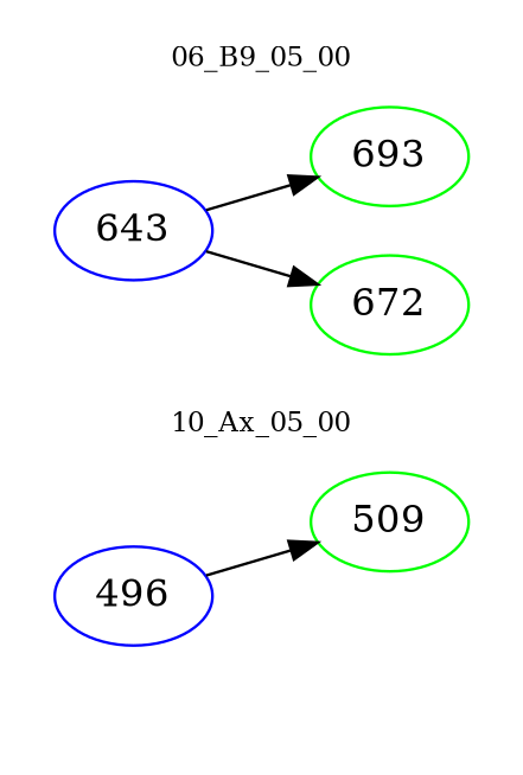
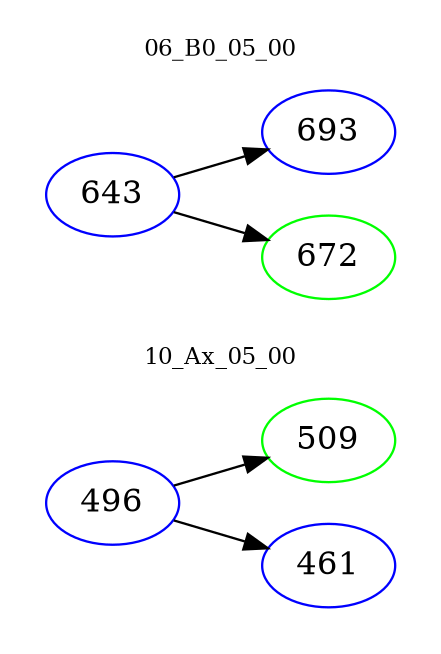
  digraph {
    rankdir=LR
    node [color=blue]
    edge [color=black]
    n1 [label=496]
+   n2 [label=461]
    n3 [color=green label=509]
    n4 [label=643]
    n5 [color=green label=672]
-   n6 [color=green label=693]
+   n6 [label=693]
    subgraph cluster_1 {
      color=white
      fontsize=10
      label="10_Ax_05_00"
      n1
+     n2
      n3
    }
    subgraph cluster_2 {
      color=white
      fontsize=10
-     label="06_B9_05_00"
+     label="06_B0_05_00"
      n4
      n5
      n6
    }
+   n1 -> n2
    n1 -> n3
    n4 -> n5
    n4 -> n6
  }
